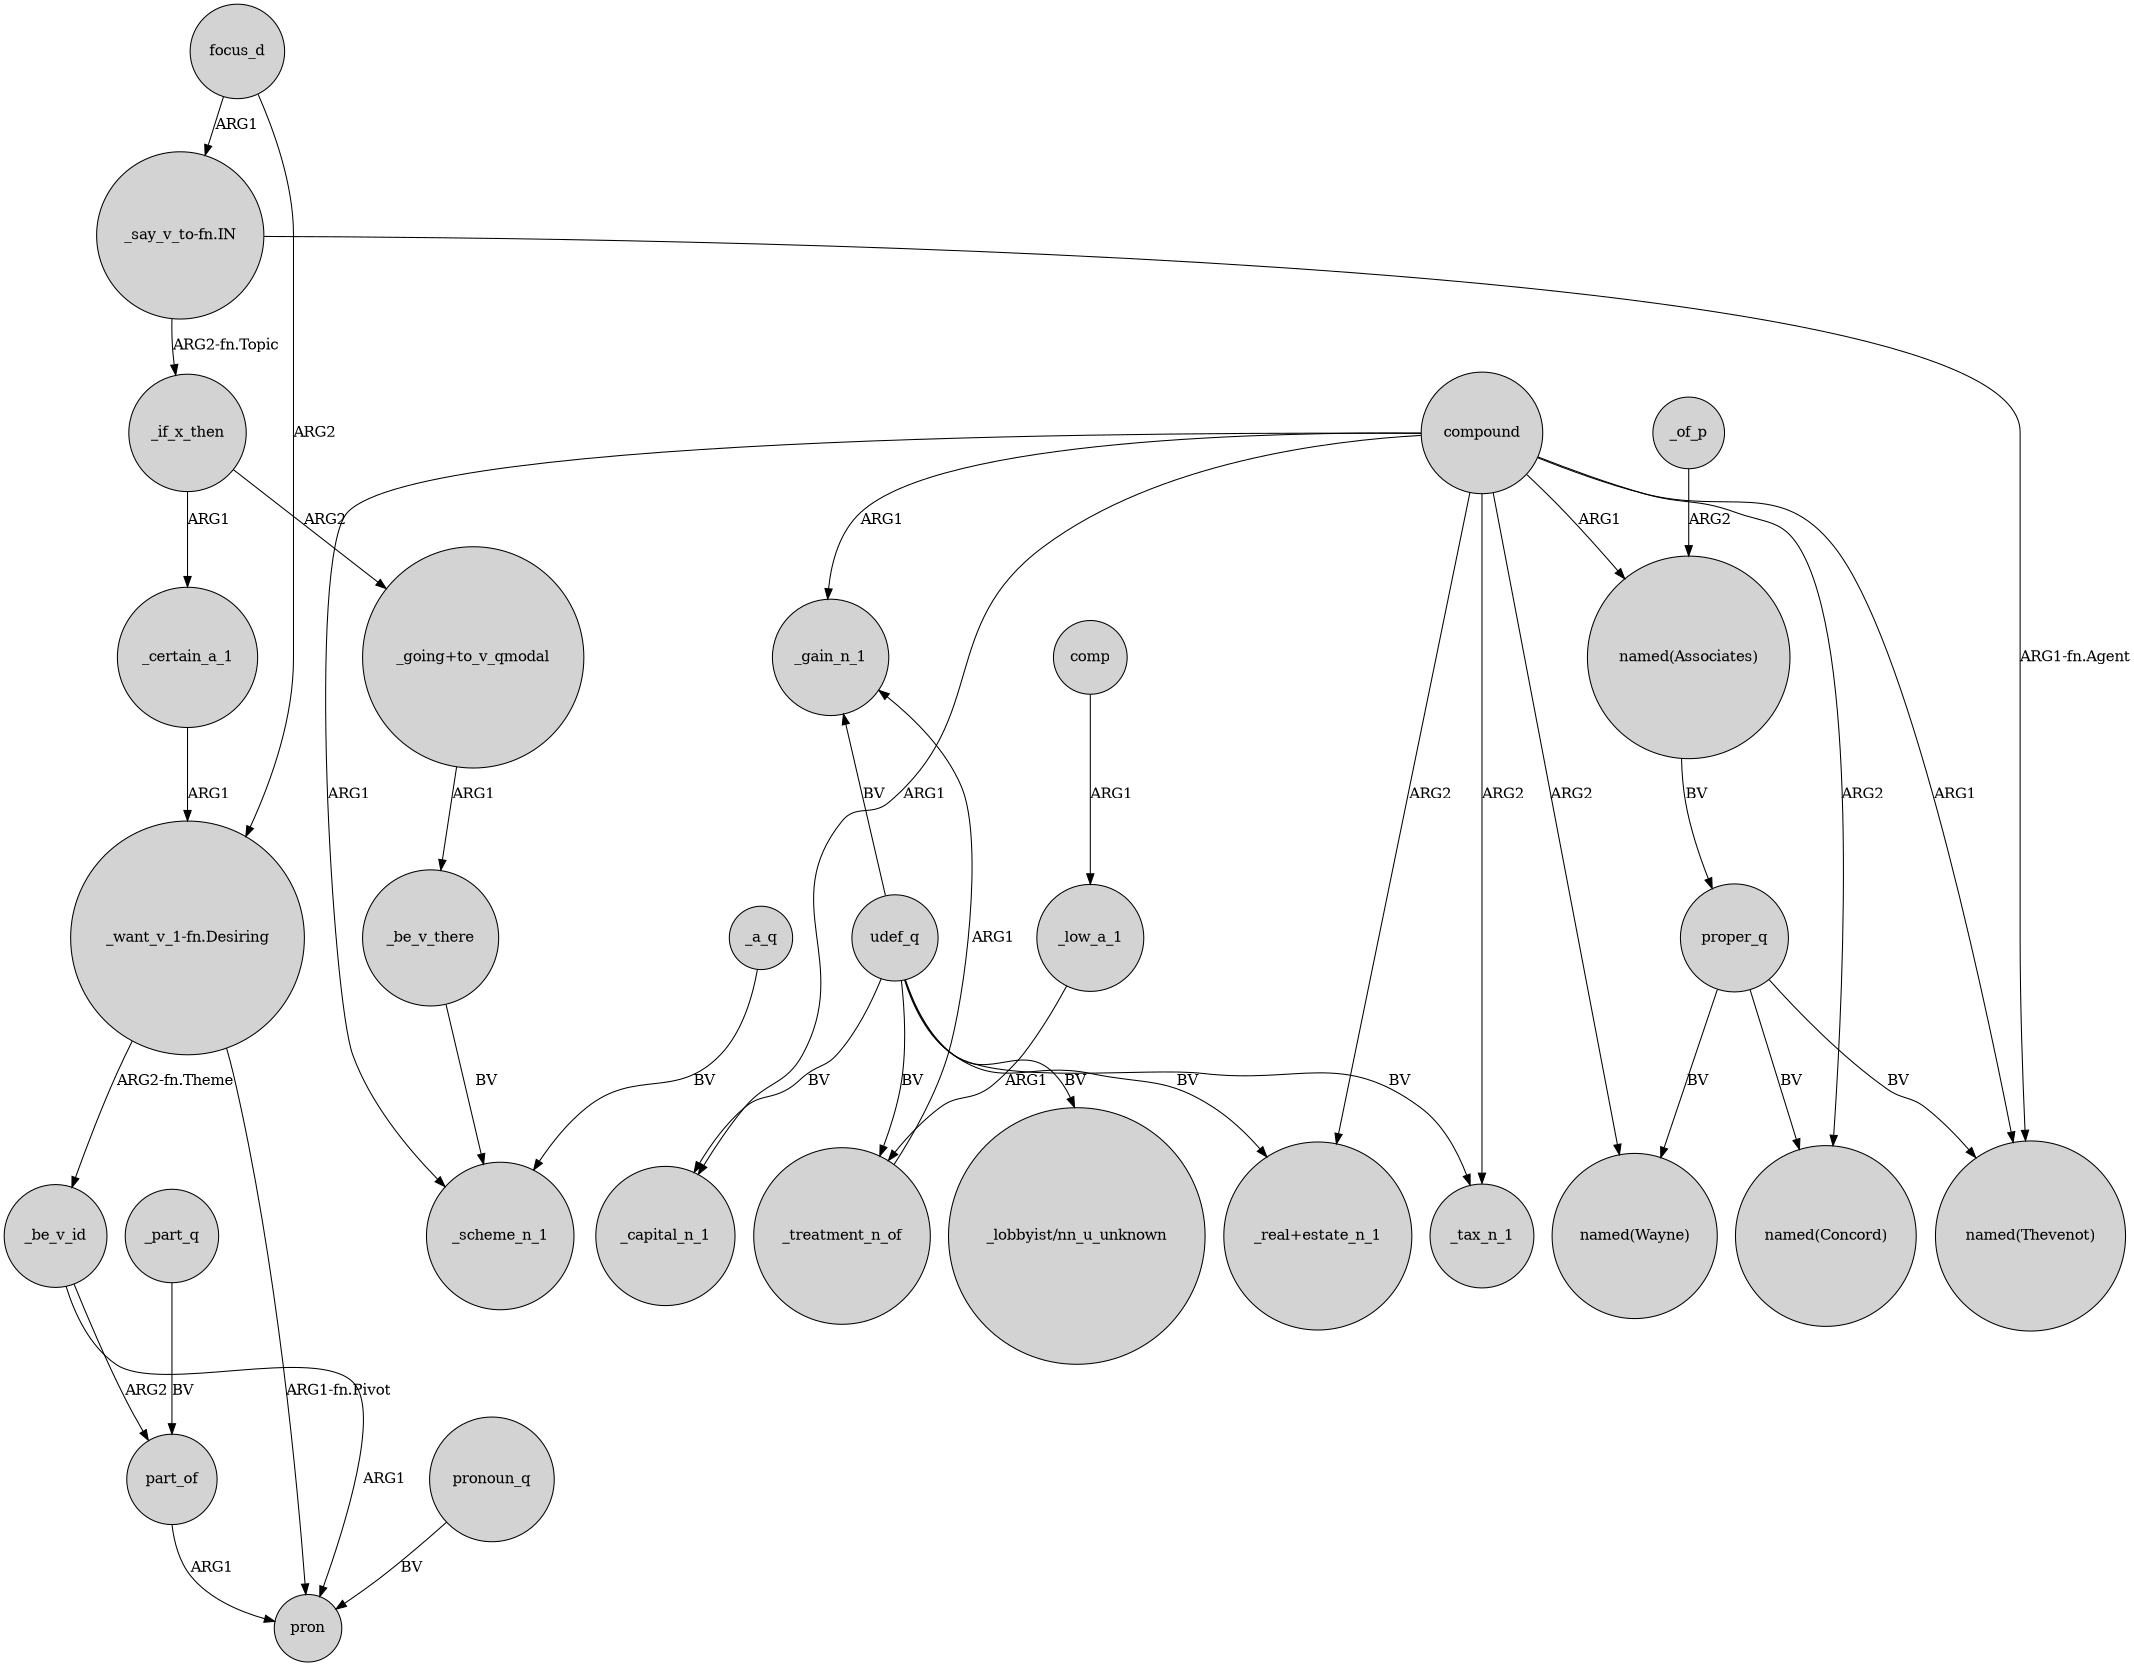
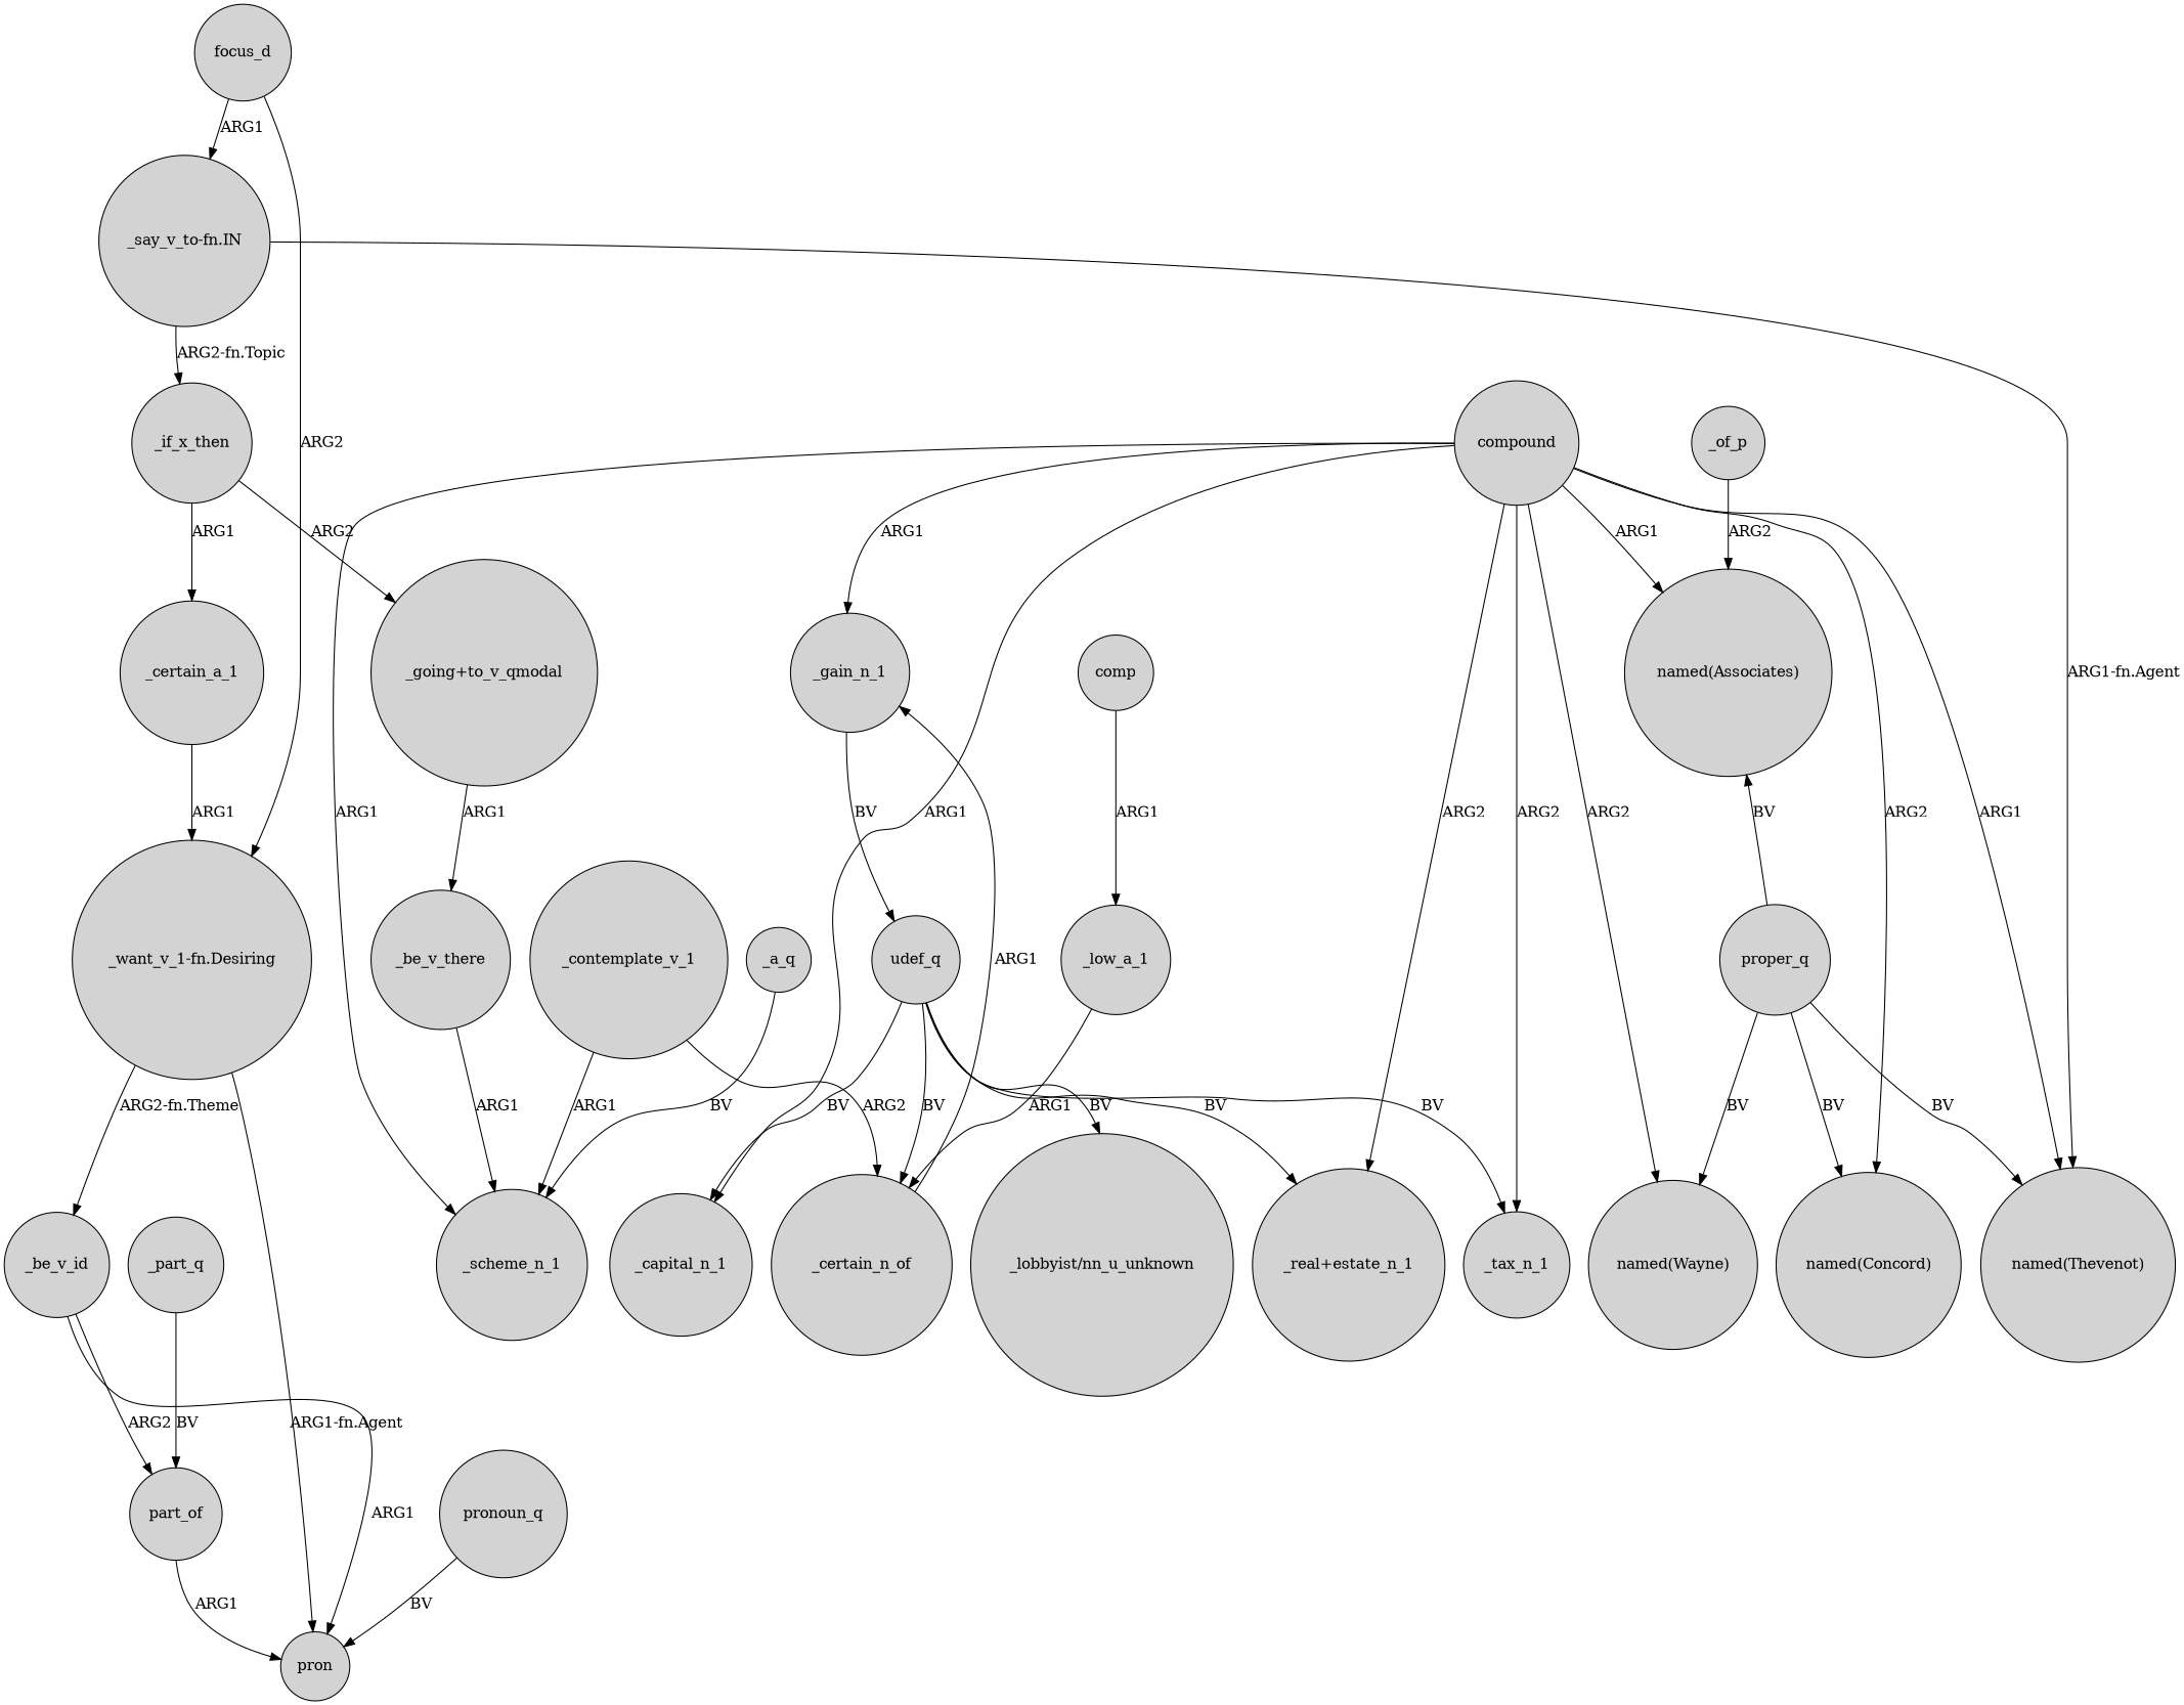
  digraph {
    node [shape=circle style=filled]
    part_of
    pron
    udef_q
    _capital_n_1
-   _treatment_n_of
+   _treatment_n_of [label=_certain_n_of]
    _gain_n_1
    "_lobbyist/nn_u_unknown"
    "_real+estate_n_1"
    _tax_n_1
    compound
    "named(Wayne)"
    "named(Associates)"
    "named(Concord)"
    _scheme_n_1
    "named(Thevenot)"
    _of_p
    proper_q
    "_say_v_to-fn.IN"
    _if_x_then
    "_going+to_v_qmodal"
    _certain_a_1
    _be_v_there
    "_want_v_1-fn.Desiring"
    _be_v_id
    _part_q
    pronoun_q
    focus_d
    _low_a_1
+   _contemplate_v_1
    _a_q
    comp
    part_of -> pron [label=ARG1]
    udef_q -> _capital_n_1 [label=BV]
    udef_q -> _treatment_n_of [label=BV]
-   udef_q -> _gain_n_1 [label=BV]
+   _gain_n_1 -> udef_q [label=BV]
    udef_q -> "_lobbyist/nn_u_unknown" [label=BV]
    udef_q -> "_real+estate_n_1" [label=BV]
    udef_q -> _tax_n_1 [label=BV]
    _treatment_n_of -> _gain_n_1 [label=ARG1]
    compound -> _capital_n_1 [label=ARG1]
    compound -> _gain_n_1 [label=ARG1]
    compound -> "_real+estate_n_1" [label=ARG2]
    compound -> _tax_n_1 [label=ARG2]
    compound -> "named(Wayne)" [label=ARG2]
    compound -> "named(Associates)" [label=ARG1]
    compound -> "named(Concord)" [label=ARG2]
    compound -> _scheme_n_1 [label=ARG1]
    compound -> "named(Thevenot)" [label=ARG1]
    _of_p -> "named(Associates)" [label=ARG2]
    proper_q -> "named(Wayne)" [label=BV]
-   "named(Associates)" -> proper_q [label=BV]
+   proper_q -> "named(Associates)" [label=BV]
    proper_q -> "named(Concord)" [label=BV]
    proper_q -> "named(Thevenot)" [label=BV]
    "_say_v_to-fn.IN" -> "named(Thevenot)" [label="ARG1-fn.Agent"]
    "_say_v_to-fn.IN" -> _if_x_then [label="ARG2-fn.Topic"]
    _if_x_then -> "_going+to_v_qmodal" [label=ARG2]
    _if_x_then -> _certain_a_1 [label=ARG1]
    "_going+to_v_qmodal" -> _be_v_there [label=ARG1]
    _certain_a_1 -> "_want_v_1-fn.Desiring" [label=ARG1]
-   _be_v_there -> _scheme_n_1 [label=BV]
-   "_want_v_1-fn.Desiring" -> pron [label="ARG1-fn.Pivot"]
+   _be_v_there -> _scheme_n_1 [label=ARG1]
+   "_want_v_1-fn.Desiring" -> pron [label="ARG1-fn.Agent"]
    "_want_v_1-fn.Desiring" -> _be_v_id [label="ARG2-fn.Theme"]
    _be_v_id -> part_of [label=ARG2]
    _be_v_id -> pron [label=ARG1]
    _part_q -> part_of [label=BV]
    pronoun_q -> pron [label=BV]
    focus_d -> "_say_v_to-fn.IN" [label=ARG1]
    focus_d -> "_want_v_1-fn.Desiring" [label=ARG2]
    _low_a_1 -> _treatment_n_of [label=ARG1]
+   _contemplate_v_1 -> _treatment_n_of [label=ARG2]
+   _contemplate_v_1 -> _scheme_n_1 [label=ARG1]
    _a_q -> _scheme_n_1 [label=BV]
    comp -> _low_a_1 [label=ARG1]
  }
